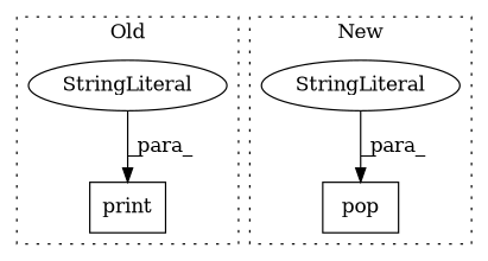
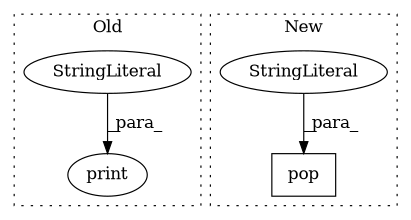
  digraph {
    node [a=32 shape=box]
-   n1 [l="6,1" label=print s="1001,1038"]
+   n1 [l="6,1" label=print s="1001,1038" shape=ellipse]
    n2 [a=45 l=16 label=StringLiteral s=1007 shape=ellipse]
    n3 [l="4,1" label=pop s="1036,1051"]
    n4 [a=45 l=6 label=StringLiteral s=1040 shape=ellipse]
    subgraph cluster_1 {
      label=Old
      style=dotted
      n1
      n2
    }
    subgraph cluster_2 {
      label=New
      style=dotted
      n3
      n4
    }
    n2 -> n1 [label=_para_]
    n4 -> n3 [label=_para_]
  }
